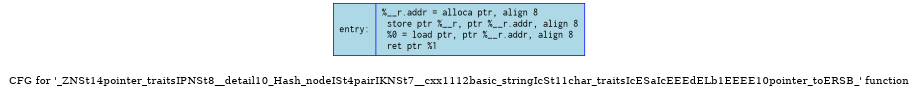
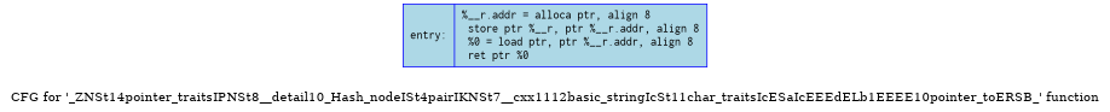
  digraph {
    label="CFG for '_ZNSt14pointer_traitsIPNSt8__detail10_Hash_nodeISt4pairIKNSt7__cxx1112basic_stringIcSt11char_traitsIcESaIcEEEdELb1EEEE10pointer_toERSB_' function"
    rankdir=LR
-   n1 [color=blue fillcolor=lightblue fontname=Courier label="{entry:\l|  %__r.addr = alloca ptr, align 8\l  store ptr %__r, ptr %__r.addr, align 8\l  %0 = load ptr, ptr %__r.addr, align 8\l  ret ptr %1\l}" shape=record style=filled]
+   n1 [color=blue fillcolor=lightblue fontname=Courier label="{entry:\l|  %__r.addr = alloca ptr, align 8\l  store ptr %__r, ptr %__r.addr, align 8\l  %0 = load ptr, ptr %__r.addr, align 8\l  ret ptr %0\l}" shape=record style=filled]
  }
